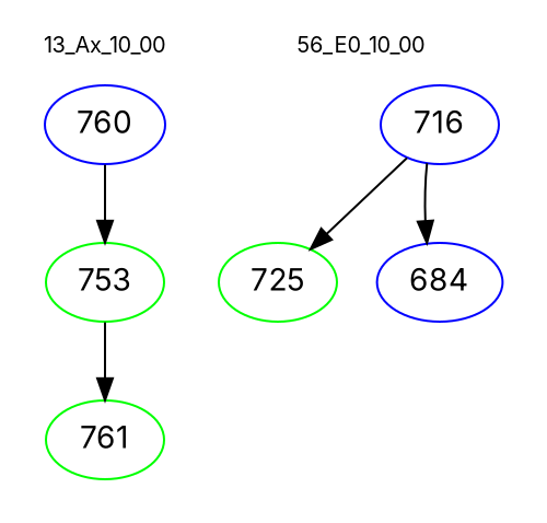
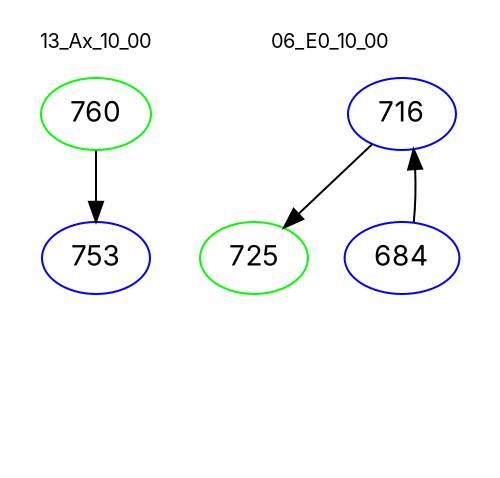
  digraph {
    fontname=Inter
    node [color=blue fontname=Inter]
    edge [color=black fontname=Inter]
-   n1 [color=green label=753]
-   n2 [label=760]
-   n3 [color=green label=761]
+   n1 [label=753]
+   n2 [color=green label=760]
    n4 [label=716]
    n5 [color=green label=725]
    n6 [label=684]
    subgraph cluster_1 {
      color=white
      fontsize=10
      label="13_Ax_10_00"
      n1
      n2
-     n3
    }
    subgraph cluster_2 {
      color=white
      fontsize=10
-     label="56_E0_10_00"
+     label="06_E0_10_00"
      n4
      n5
      n6
    }
-   n1 -> n3
    n2 -> n1
    n4 -> n5
-   n4 -> n6
+   n6 -> n4
  }
